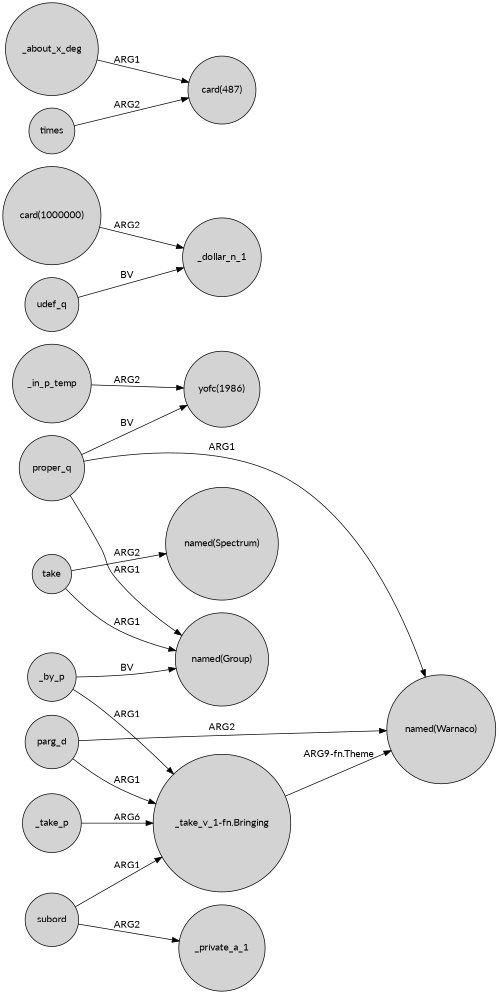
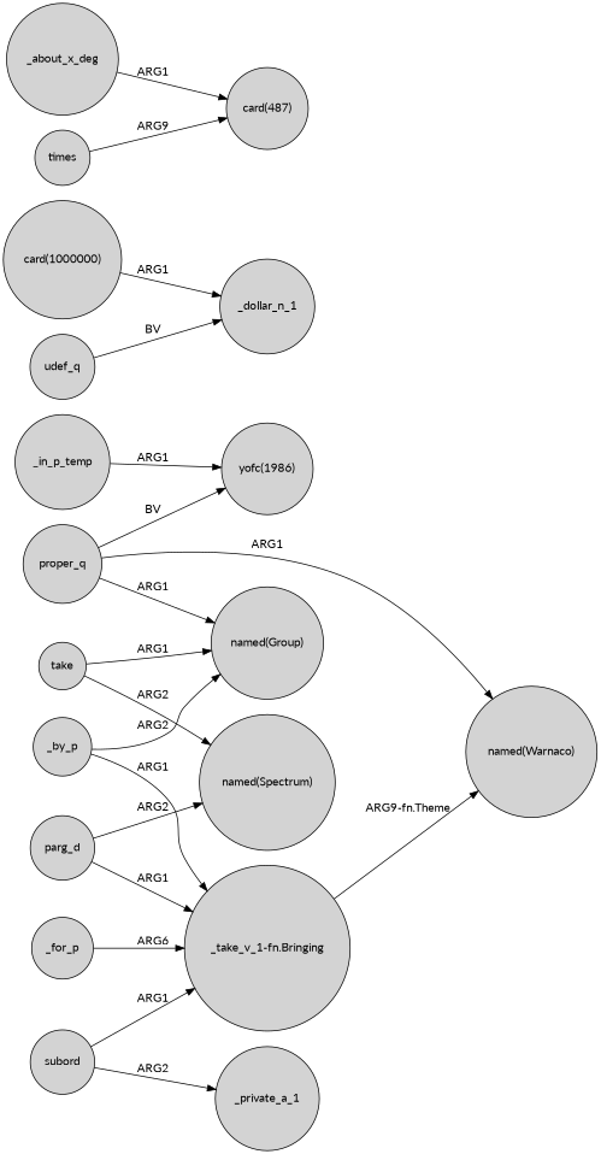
  digraph {
    fontname=Lato
    rankdir=LR
    node [fontname=Lato shape=circle style=filled]
    edge [fontname=Lato]
    _in_p_temp
    "yofc(1986)"
    "_take_v_1-fn.Bringing"
    "named(Warnaco)"
    "card(1000000)"
    _dollar_n_1
    parg_d
    _by_p
    "named(Group)"
    subord
    _private_a_1
-   _for_p [label=_take_p]
+   _for_p
    proper_q
    n14 [label=take]
    "named(Spectrum)"
    _about_x_deg
    "card(487)"
    udef_q
    times
-   _in_p_temp -> "yofc(1986)" [label=ARG2]
+   _in_p_temp -> "yofc(1986)" [label=ARG1]
    "_take_v_1-fn.Bringing" -> "named(Warnaco)" [label="ARG9-fn.Theme"]
-   "card(1000000)" -> _dollar_n_1 [label=ARG2]
+   "card(1000000)" -> _dollar_n_1 [label=ARG1]
    parg_d -> "_take_v_1-fn.Bringing" [label=ARG1]
-   parg_d -> "named(Warnaco)" [label=ARG2]
+   parg_d -> "named(Spectrum)" [label=ARG2]
    _by_p -> "_take_v_1-fn.Bringing" [label=ARG1]
-   _by_p -> "named(Group)" [label=BV]
+   _by_p -> "named(Group)" [label=ARG2]
    subord -> "_take_v_1-fn.Bringing" [label=ARG1]
    subord -> _private_a_1 [label=ARG2]
    _for_p -> "_take_v_1-fn.Bringing" [label=ARG6]
    proper_q -> "yofc(1986)" [label=BV]
    proper_q -> "named(Warnaco)" [label=ARG1]
    proper_q -> "named(Group)" [label=ARG1]
    n14 -> "named(Group)" [label=ARG1]
    n14 -> "named(Spectrum)" [label=ARG2]
    _about_x_deg -> "card(487)" [label=ARG1]
    udef_q -> _dollar_n_1 [label=BV]
-   times -> "card(487)" [label=ARG2]
+   times -> "card(487)" [label=ARG9]
  }
